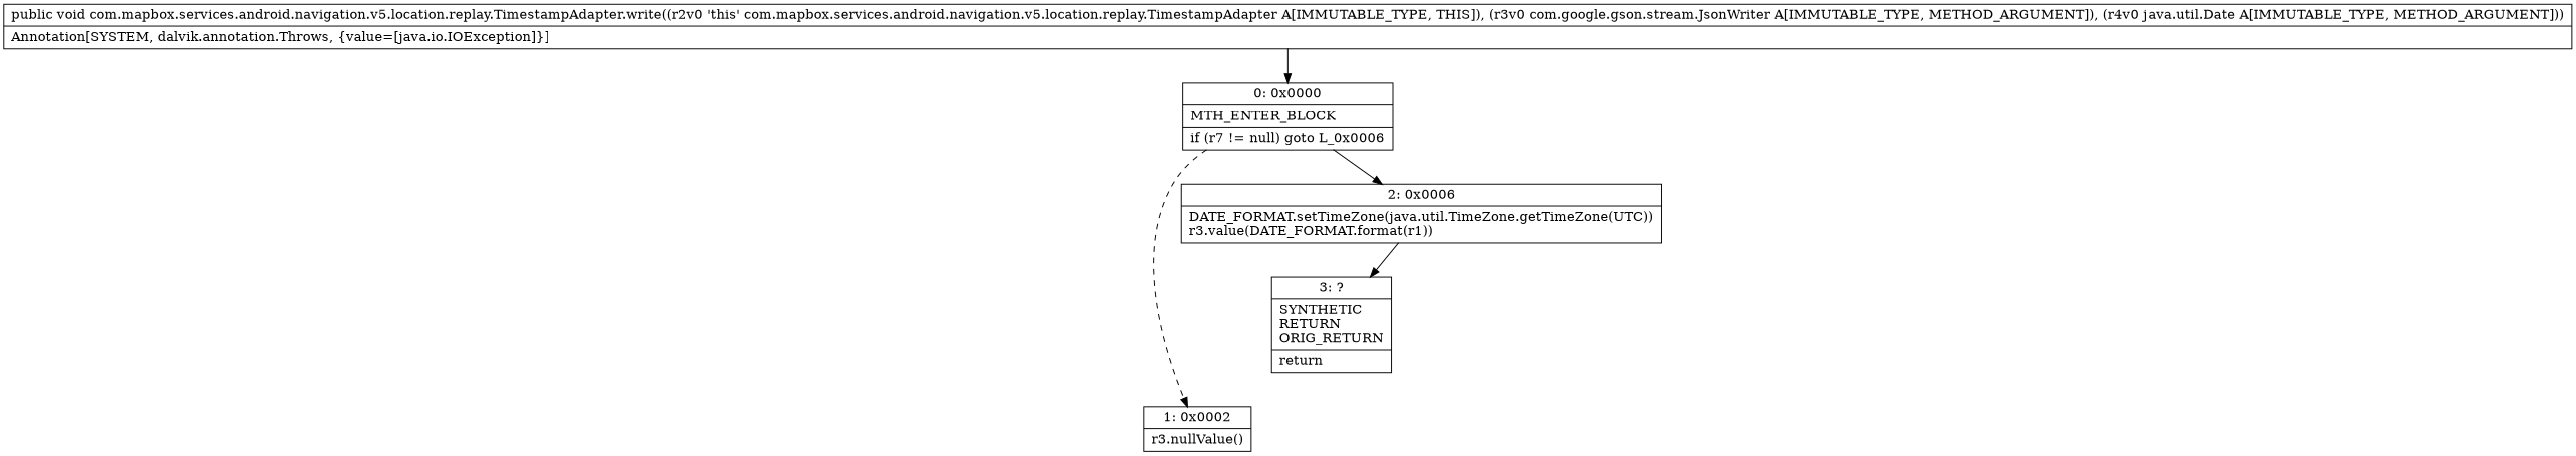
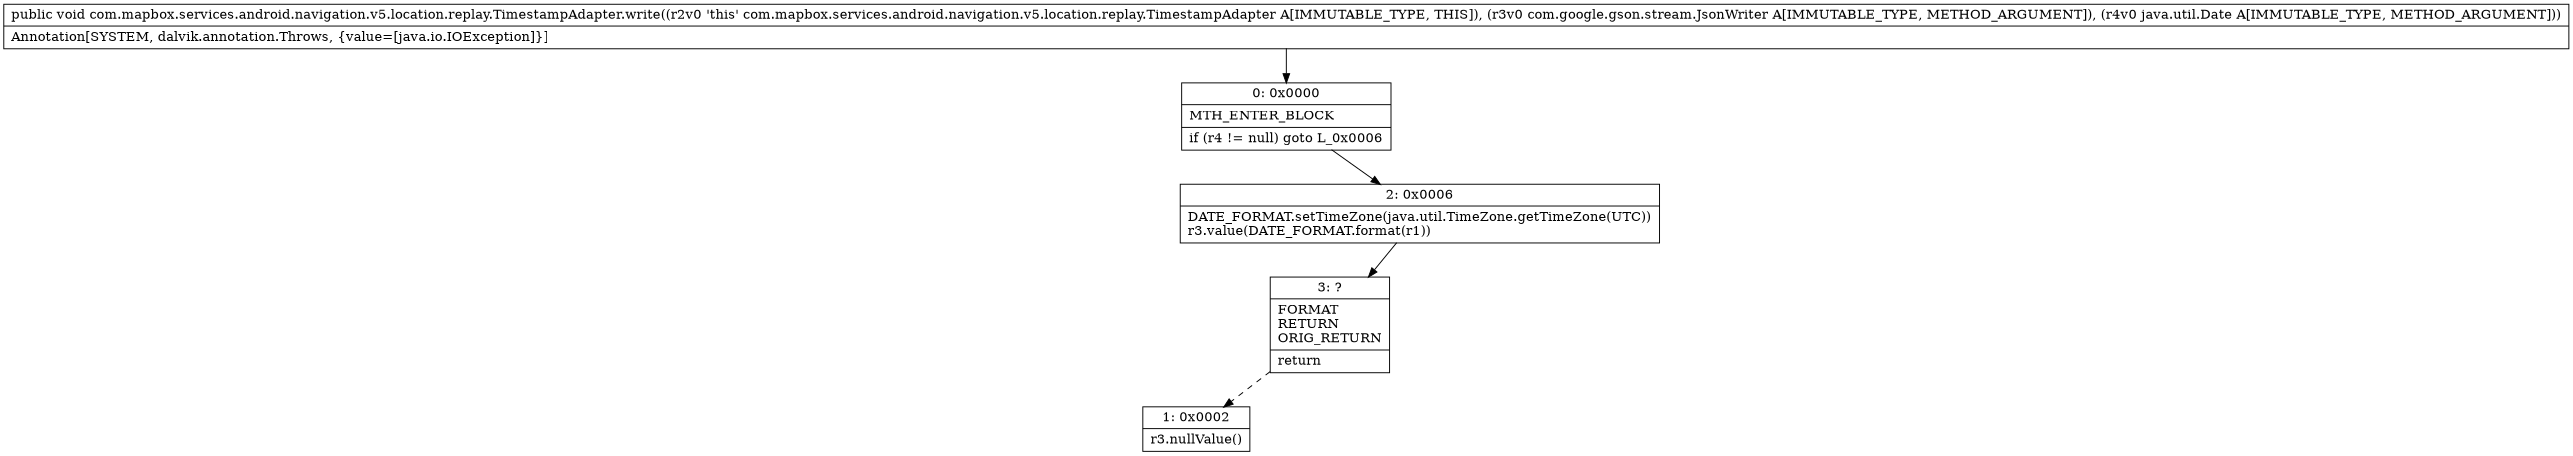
  digraph {
    node [shape=record]
-   n1 [label="{0\:\ 0x0000|MTH_ENTER_BLOCK\l|if (r7 != null) goto L_0x0006\l}"]
+   n1 [label="{0\:\ 0x0000|MTH_ENTER_BLOCK\l|if (r4 != null) goto L_0x0006\l}"]
    n2 [label="{1\:\ 0x0002|r3.nullValue()\l}"]
    n3 [label="{2\:\ 0x0006|DATE_FORMAT.setTimeZone(java.util.TimeZone.getTimeZone(UTC))\lr3.value(DATE_FORMAT.format(r1))\l}"]
-   n4 [label="{3\:\ ?|SYNTHETIC\lRETURN\lORIG_RETURN\l|return\l}"]
+   n4 [label="{3\:\ ?|FORMAT\lRETURN\lORIG_RETURN\l|return\l}"]
    n5 [label="{public void com.mapbox.services.android.navigation.v5.location.replay.TimestampAdapter.write((r2v0 'this' com.mapbox.services.android.navigation.v5.location.replay.TimestampAdapter A[IMMUTABLE_TYPE, THIS]), (r3v0 com.google.gson.stream.JsonWriter A[IMMUTABLE_TYPE, METHOD_ARGUMENT]), (r4v0 java.util.Date A[IMMUTABLE_TYPE, METHOD_ARGUMENT]))  | Annotation[SYSTEM, dalvik.annotation.Throws, \{value=[java.io.IOException]\}]\l}"]
-   n1 -> n2 [style=dashed]
+   n4 -> n2 [style=dashed]
    n1 -> n3
    n3 -> n4
    n5 -> n1
  }
